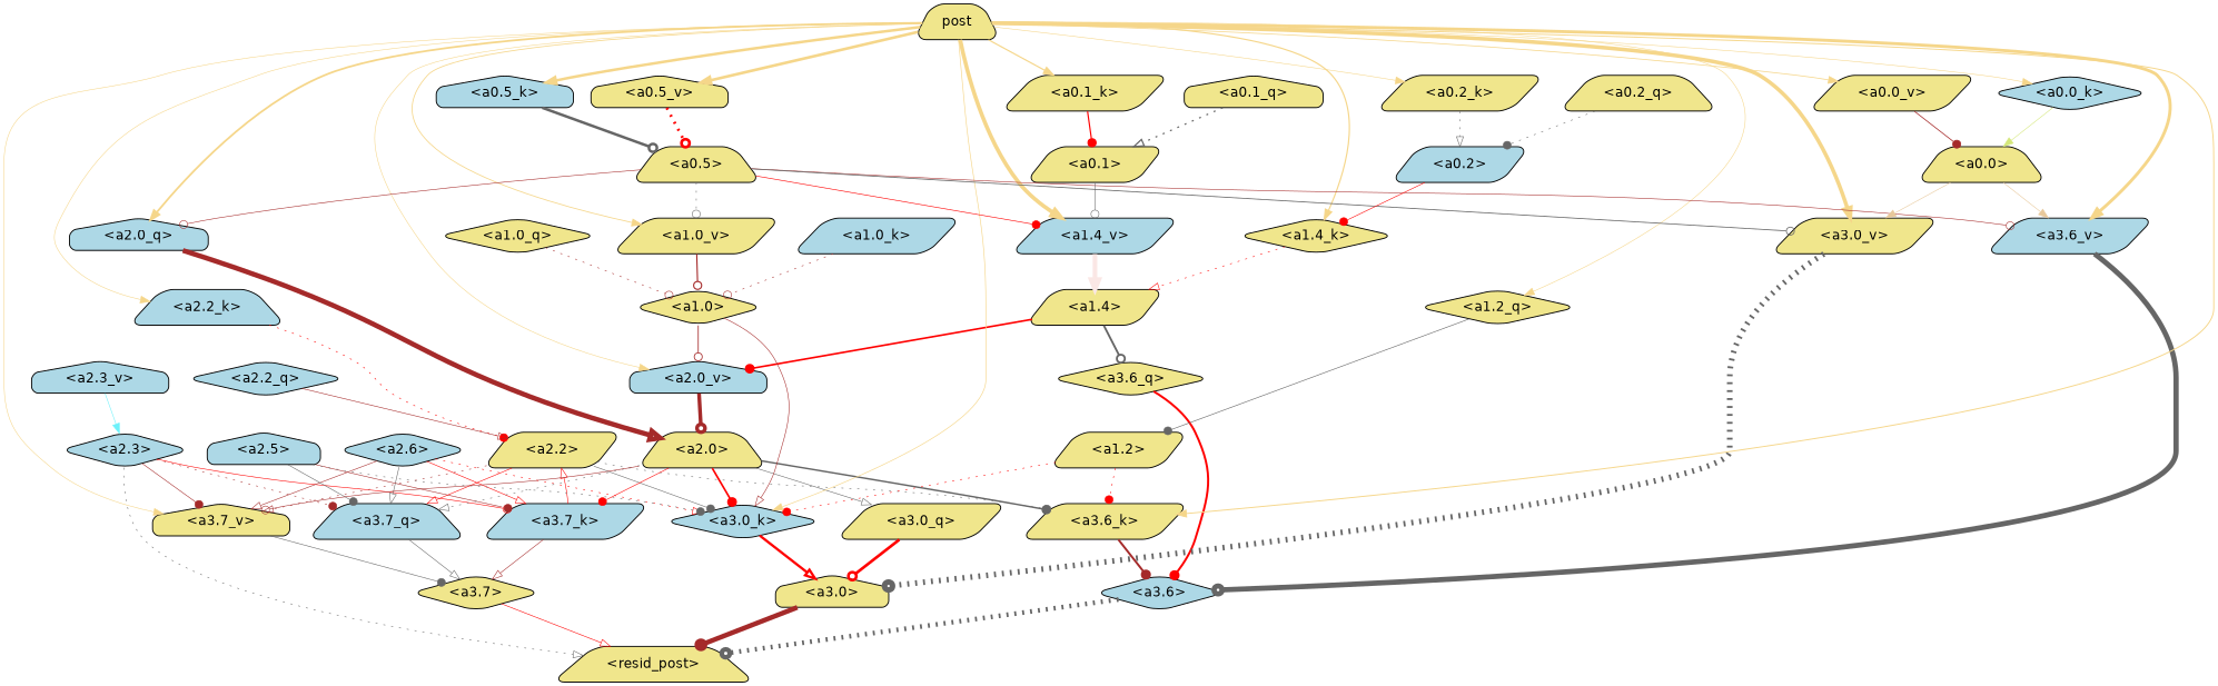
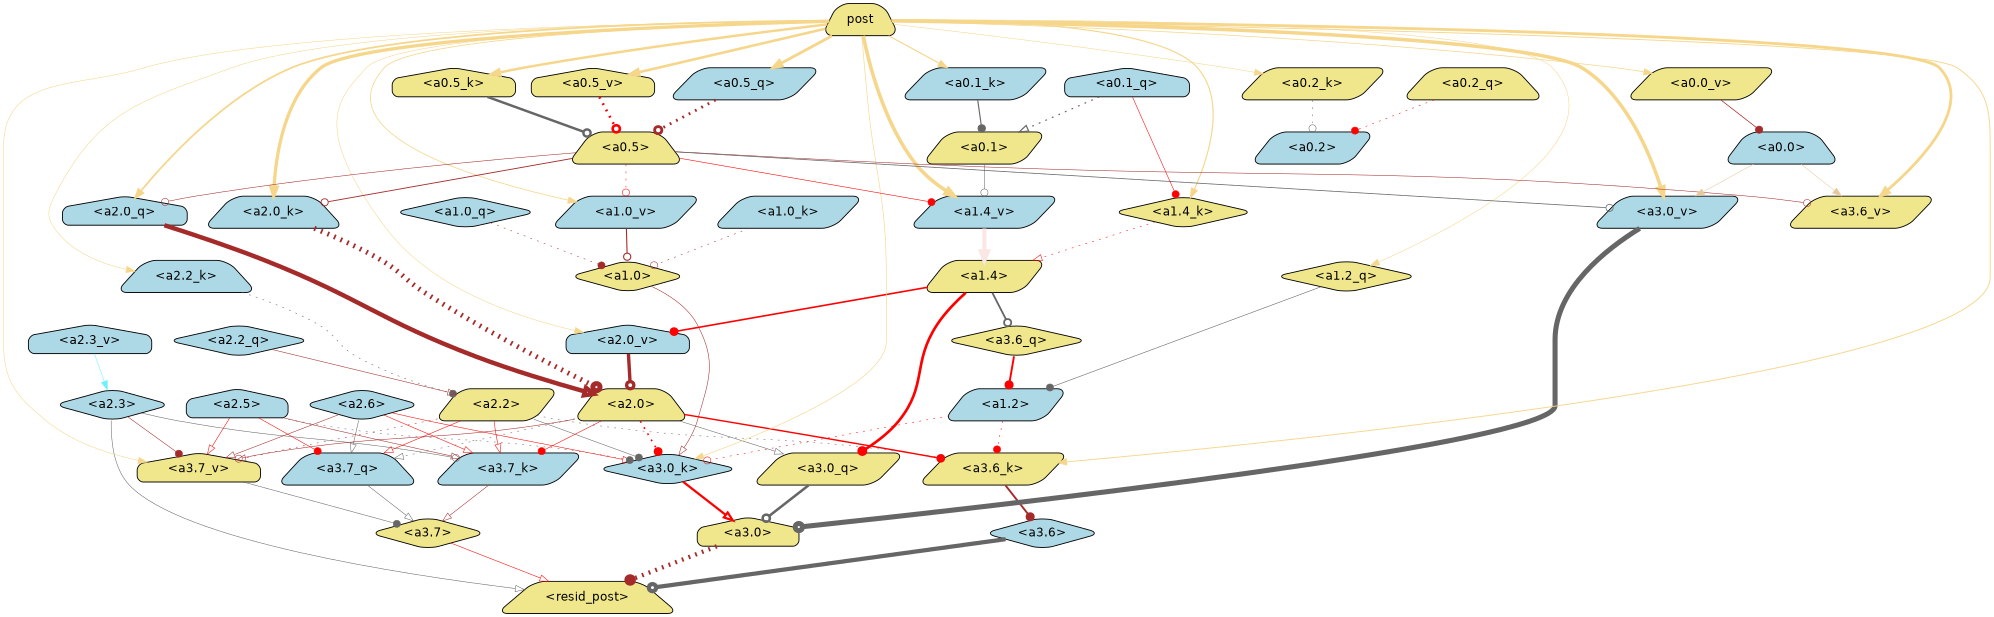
  strict digraph {
    splines=true
    node [color=black fillcolor=khaki fontname=Helvetica shape=parallelogram style="filled, rounded"]
    edge [color=gray40 penwidth=0.6 style=solid]
    "<a3.7>" [shape=diamond]
    "<resid_post>" [shape=trapezium]
    "<a3.6>" [fillcolor=lightblue shape=diamond]
    "<a3.0>" [shape=house]
    "<a2.3>" [fillcolor=lightblue shape=diamond]
    "<a3.7_q>" [fillcolor=lightblue shape=trapezium]
    "<a3.7_k>" [fillcolor=lightblue]
    "<a3.7_v>" [shape=house]
    "<a3.6_q>" [shape=diamond]
    "<a3.0_q>"
    "<a3.6_k>"
    "<a3.0_k>" [fillcolor=lightblue shape=diamond]
-   "<a3.6_v>" [fillcolor=lightblue]
-   "<a3.0_v>"
+   "<a3.6_v>"
+   "<a3.0_v>" [fillcolor=lightblue]
    "<a2.6>" [fillcolor=lightblue shape=diamond]
    "<a2.5>" [fillcolor=lightblue shape=house]
    "<a2.2>"
    "<a2.0>" [shape=trapezium]
    "<a1.4>"
    "<a2.0_v>" [fillcolor=lightblue shape=house]
-   "<a1.2>"
+   "<a1.2>" [fillcolor=lightblue]
    n22 [label=post shape=trapezium]
    "<a2.0_q>" [fillcolor=lightblue shape=house]
    "<a2.2_k>" [fillcolor=lightblue shape=trapezium]
+   "<a2.0_k>" [fillcolor=lightblue shape=trapezium]
    "<a1.2_q>" [shape=diamond]
    "<a1.4_k>" [shape=diamond]
    "<a1.4_v>" [fillcolor=lightblue]
-   "<a1.0_v>"
-   "<a0.5_k>" [fillcolor=lightblue shape=house]
+   "<a1.0_v>" [fillcolor=lightblue]
+   "<a0.5_q>" [fillcolor=lightblue]
+   "<a0.5_k>" [shape=house]
    "<a0.2_k>"
-   "<a0.1_k>"
-   "<a0.0_k>" [fillcolor=lightblue shape=diamond]
+   "<a0.1_k>" [fillcolor=lightblue]
    "<a0.5_v>" [shape=house]
    "<a0.0_v>"
    "<a1.0>" [shape=diamond]
    "<a0.5>" [shape=trapezium]
    "<a0.2>" [fillcolor=lightblue]
    "<a0.1>"
-   "<a0.0>" [shape=trapezium]
+   "<a0.0>" [fillcolor=lightblue shape=trapezium]
    "<a2.2_q>" [fillcolor=lightblue shape=diamond]
    "<a2.3_v>" [fillcolor=lightblue shape=house]
-   "<a1.0_q>" [shape=diamond]
+   "<a1.0_q>" [fillcolor=lightblue shape=diamond]
    "<a1.0_k>" [fillcolor=lightblue]
    "<a0.2_q>" [shape=trapezium]
-   "<a0.1_q>" [shape=house]
+   "<a0.1_q>" [fillcolor=lightblue shape=house]
    "<a3.7>" -> "<resid_post>" [arrowhead=onormal color=red]
-   "<a3.6>" -> "<resid_post>" [arrowhead=odot penwidth=4.751592040061951 style=dotted]
-   "<a3.0>" -> "<resid_post>" [arrowhead=dot color=brown penwidth=4.904066681861877 style=bold]
-   "<a2.3>" -> "<resid_post>" [arrowhead=onormal style=dotted]
-   "<a2.3>" -> "<a3.7_q>" [arrowhead=dot color=brown style=dotted]
-   "<a2.3>" -> "<a3.7_k>" [arrowhead=odot color=red]
+   "<a3.6>" -> "<resid_post>" [arrowhead=odot penwidth=4.751592040061951 style=bold]
+   "<a3.0>" -> "<resid_post>" [arrowhead=dot color=brown penwidth=4.904066681861877 style=dotted]
+   "<a2.3>" -> "<resid_post>" [arrowhead=onormal style=bold]
+   "<a2.3>" -> "<a3.7_k>" [arrowhead=odot]
    "<a2.3>" -> "<a3.7_v>" [arrowhead=dot color=brown]
    "<a3.7_q>" -> "<a3.7>" [arrowhead=onormal]
    "<a3.7_k>" -> "<a3.7>" [arrowhead=onormal color=brown style=bold]
    "<a3.7_v>" -> "<a3.7>" [arrowhead=dot style=bold]
-   "<a3.6_q>" -> "<a3.6>" [arrowhead=dot color=red penwidth=2.160832464694977]
-   "<a3.0_q>" -> "<a3.0>" [arrowhead=odot color=red penwidth=2.870753765106201 style=bold]
+   "<a3.6_q>" -> "<a1.2>" [arrowhead=dot color=red penwidth=2.160832464694977]
+   "<a3.0_q>" -> "<a3.0>" [arrowhead=odot penwidth=2.870753765106201 style=bold]
    "<a3.6_k>" -> "<a3.6>" [arrowhead=dot color=brown penwidth=2.13908451795578 style=bold]
    "<a3.0_k>" -> "<a3.0>" [arrowhead=onormal color=red penwidth=2.520303964614868 style=bold]
-   "<a3.6_v>" -> "<a3.6>" [arrowhead=odot penwidth=5.297133803367615]
-   "<a3.0_v>" -> "<a3.0>" [arrowhead=odot penwidth=5.680712580680847 style=dotted]
+   "<a3.0_v>" -> "<a3.0>" [arrowhead=odot penwidth=5.680712580680847]
    "<a2.6>" -> "<a3.7_q>" [arrowhead=onormal]
    "<a2.6>" -> "<a3.7_k>" [arrowhead=onormal color=red style=bold]
    "<a2.6>" -> "<a3.7_v>" [arrowhead=onormal color=brown]
-   "<a2.6>" -> "<a3.0_k>" [arrowhead=onormal color=red style=dotted]
-   "<a2.5>" -> "<a3.7_q>" [arrowhead=dot]
-   "<a2.5>" -> "<a3.7_k>" [arrowhead=dot color=brown style=bold]
+   "<a2.6>" -> "<a3.0_k>" [arrowhead=onormal color=red style=bold]
+   "<a2.5>" -> "<a3.7_q>" [arrowhead=dot color=red]
+   "<a2.5>" -> "<a3.7_k>" [arrowhead=onormal color=brown style=bold]
+   "<a2.5>" -> "<a3.7_v>" [arrowhead=onormal color=red]
    "<a2.5>" -> "<a3.0_k>" [arrowhead=dot style=dotted]
    "<a2.2>" -> "<a3.7_q>" [arrowhead=onormal color=red]
-   "<a3.7_k>" -> "<a2.2>" [arrowhead=onormal color=red style=bold]
+   "<a2.2>" -> "<a3.7_k>" [arrowhead=onormal color=red style=bold]
    "<a2.2>" -> "<a3.7_v>" [arrowhead=onormal color=brown style=dotted]
    "<a2.2>" -> "<a3.6_k>" [arrowhead=odot style=dotted]
    "<a2.2>" -> "<a3.0_k>" [arrowhead=dot]
    "<a2.0>" -> "<a3.7_q>" [arrowhead=onormal style=dotted]
    "<a2.0>" -> "<a3.7_k>" [arrowhead=dot color=red]
    "<a2.0>" -> "<a3.7_v>" [arrowhead=odot color=brown]
    "<a2.0>" -> "<a3.0_q>" [arrowhead=onormal]
-   "<a2.0>" -> "<a3.6_k>" [arrowhead=dot penwidth=1.5897698998451233 style=bold]
-   "<a2.0>" -> "<a3.0_k>" [arrowhead=dot color=red penwidth=1.8405593037605286]
+   "<a2.0>" -> "<a3.6_k>" [arrowhead=dot color=red penwidth=1.5897698998451233 style=bold]
+   "<a2.0>" -> "<a3.0_k>" [arrowhead=dot color=red penwidth=1.8405593037605286 style=dotted]
    "<a1.4>" -> "<a3.6_q>" [arrowhead=odot penwidth=2.0260728895664215 style=bold]
+   "<a1.4>" -> "<a3.0_q>" [arrowhead=dot color=red penwidth=3.0185627341270447]
    "<a1.4>" -> "<a2.0_v>" [arrowhead=dot color=red penwidth=1.7970525026321411 style=bold]
    "<a2.0_v>" -> "<a2.0>" [arrowhead=odot color=brown penwidth=3.781584322452545 style=bold]
    "<a1.2>" -> "<a3.6_k>" [arrowhead=dot color=red style=dotted]
-   "<a1.2>" -> "<a3.0_k>" [arrowhead=dot color=red style=dotted]
+   "<a1.2>" -> "<a3.0_k>" [arrowhead=odot color=red style=dotted]
    n22 -> "<a3.7_v>" [color="#f5d68a" style=""]
    n22 -> "<a3.6_k>" [color="#f5d68a" penwidth=1.046662151813507 style=""]
    n22 -> "<a3.0_k>" [color="#f5d68a" penwidth=0.6995279788970947 style=""]
    n22 -> "<a3.6_v>" [color="#f5d68a" penwidth=3.1840110421180725 style=""]
    n22 -> "<a3.0_v>" [color="#f5d68a" penwidth=3.9005755856633186 style=""]
    n22 -> "<a2.0_v>" [color="#f5d68a" style=""]
    n22 -> "<a2.0_q>" [color="#f5d68a" penwidth=1.9669389724731445 style=""]
    n22 -> "<a2.2_k>" [color="#f5d68a" style=""]
+   n22 -> "<a2.0_k>" [color="#f5d68a" penwidth=3.6898754835128784 style=""]
    n22 -> "<a1.2_q>" [color="#f5d68a" style=""]
    n22 -> "<a1.4_k>" [color="#f5d68a" penwidth=1.2758672684431076 style=""]
    n22 -> "<a1.4_v>" [color="#f5d68a" penwidth=3.992354243993759 style=""]
    n22 -> "<a1.0_v>" [color="#f5d68a" penwidth=0.8768336176872253 style=""]
+   n22 -> "<a0.5_q>" [color="#f5d68a" penwidth=3.219070255756378 style=""]
    n22 -> "<a0.5_k>" [color="#f5d68a" penwidth=2.7730610966682434 style=""]
    n22 -> "<a0.2_k>" [color="#f5d68a" style=""]
    n22 -> "<a0.1_k>" [color="#f5d68a" penwidth=1.2810890674591064 style=""]
-   n22 -> "<a0.0_k>" [color="#f5d68a" style=""]
    n22 -> "<a0.5_v>" [color="#f5d68a" penwidth=2.881743907928467 style=""]
    n22 -> "<a0.0_v>" [color="#f5d68a" penwidth=0.819606889039278 style=""]
    "<a2.0_q>" -> "<a2.0>" [arrowhead=onormal color=brown penwidth=5.0040658712387085]
-   "<a2.2_k>" -> "<a2.2>" [arrowhead=dot color=red penwidth=0.6304321400821209 style=dotted]
+   "<a2.2_k>" -> "<a2.2>" [arrowhead=dot penwidth=0.6304321400821209 style=dotted]
+   "<a2.0_k>" -> "<a2.0>" [arrowhead=odot color=brown penwidth=5.6445024609565735 style=dotted]
    "<a1.2_q>" -> "<a1.2>" [arrowhead=dot penwidth=0.6481351256370544]
    "<a1.4_k>" -> "<a1.4>" [arrowhead=onormal color=red style=dotted]
    "<a1.4_v>" -> "<a1.4>" [color="#fae7e5" penwidth=4.602061748504639 style=""]
    "<a1.0_v>" -> "<a1.0>" [arrowhead=odot color=brown penwidth=1.227757602930069 style=bold]
+   "<a0.5_q>" -> "<a0.5>" [arrowhead=odot color=brown penwidth=3.219071626663208 style=dotted]
    "<a0.5_k>" -> "<a0.5>" [arrowhead=odot penwidth=2.7730584144592285]
-   "<a0.2_k>" -> "<a0.2>" [arrowhead=onormal style=dotted]
-   "<a0.1_k>" -> "<a0.1>" [arrowhead=dot color=red penwidth=1.281095266342163]
-   "<a0.0_k>" -> "<a0.0>" [color="#d4e77b" style=""]
+   "<a0.2_k>" -> "<a0.2>" [arrowhead=odot style=dotted]
+   "<a0.1_k>" -> "<a0.1>" [arrowhead=dot penwidth=1.281095266342163]
    "<a0.5_v>" -> "<a0.5>" [arrowhead=odot color=red penwidth=2.9687485098838806 style=dotted]
    "<a0.0_v>" -> "<a0.0>" [arrowhead=dot color=brown penwidth=0.8196042068302631]
    "<a1.0>" -> "<a3.0_k>" [arrowhead=onormal color=brown]
-   "<a1.0>" -> "<a2.0_v>" [arrowhead=odot color=brown penwidth=0.8836666345596313]
    "<a0.5>" -> "<a3.6_v>" [arrowhead=odot color=brown]
    "<a0.5>" -> "<a3.0_v>" [arrowhead=odot penwidth=0.8493617177009583 style=bold]
    "<a0.5>" -> "<a2.0_q>" [arrowhead=odot color=brown]
+   "<a0.5>" -> "<a2.0_k>" [arrowhead=odot color=brown penwidth=0.9942188858985901]
    "<a0.5>" -> "<a1.4_v>" [arrowhead=dot color=red penwidth=0.6379710733890533 style=bold]
-   "<a0.5>" -> "<a1.0_v>" [arrowhead=odot style=dotted]
-   "<a0.2>" -> "<a1.4_k>" [arrowhead=dot color=red]
+   "<a0.5>" -> "<a1.0_v>" [arrowhead=odot color=red style=dotted]
+   "<a0.1_q>" -> "<a1.4_k>" [arrowhead=dot color=red]
    "<a0.1>" -> "<a1.4_v>" [arrowhead=odot style=bold]
    "<a0.0>" -> "<a3.6_v>" [color="#e7c89b" style=""]
    "<a0.0>" -> "<a3.0_v>" [color="#e7c89b" style=""]
    "<a2.2_q>" -> "<a2.2>" [arrowhead=onormal color=brown]
    "<a2.3_v>" -> "<a2.3>" [color="#6df1fa" style=""]
-   "<a1.0_q>" -> "<a1.0>" [arrowhead=odot color=brown style=dotted]
+   "<a1.0_q>" -> "<a1.0>" [arrowhead=dot color=brown style=dotted]
    "<a1.0_k>" -> "<a1.0>" [arrowhead=odot color=brown style=dotted]
-   "<a0.2_q>" -> "<a0.2>" [arrowhead=dot style=dotted]
+   "<a0.2_q>" -> "<a0.2>" [arrowhead=dot color=red style=dotted]
    "<a0.1_q>" -> "<a0.1>" [arrowhead=onormal penwidth=1.3519257307052612 style=dotted]
  }
